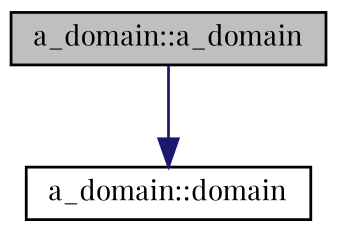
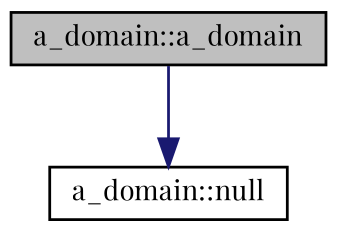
  digraph {
    rankdir=TB
    fontname="Playfair Display"
    node [color=black fontname="Playfair Display" fontsize=10 shape=record style=filled]
    n1 [fillcolor=grey75 fontcolor=black height=0.2 label="a_domain::a_domain" width=0.4]
-   n2 [fillcolor=white height=0.2 label="a_domain::domain" width=0.4]
+   n2 [fillcolor=white height=0.2 label="a_domain::null" width=0.4]
    n1 -> n2 [color=midnightblue fontname="Playfair Display" fontsize=10 labelfontname=Helvetica labelfontsize=10 style=solid]
  }
